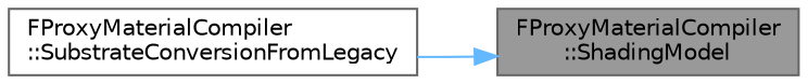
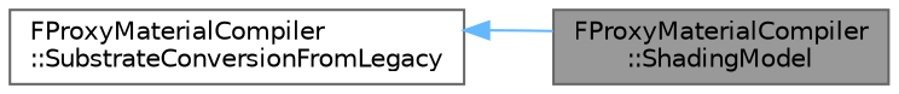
  digraph {
    rankdir=RL
    node [fontname=Helvetica fontsize=10 shape=box style=filled]
    n1 [color=gray40 fillcolor=grey60 fontcolor=black height=0.2 label="FProxyMaterialCompiler\l::ShadingModel" width=0.4]
    n2 [color=grey40 fillcolor=white height=0.2 label="FProxyMaterialCompiler\l::SubstrateConversionFromLegacy" width=0.4]
-   n1 -> n2 [color=steelblue1 dir=back fontname=Helvetica fontsize=10 labelfontname=Helvetica labelfontsize=10 style=solid]
+   n2 -> n1 [color=steelblue1 dir=back fontname=Helvetica fontsize=10 labelfontname=Helvetica labelfontsize=10 style=solid]
  }
